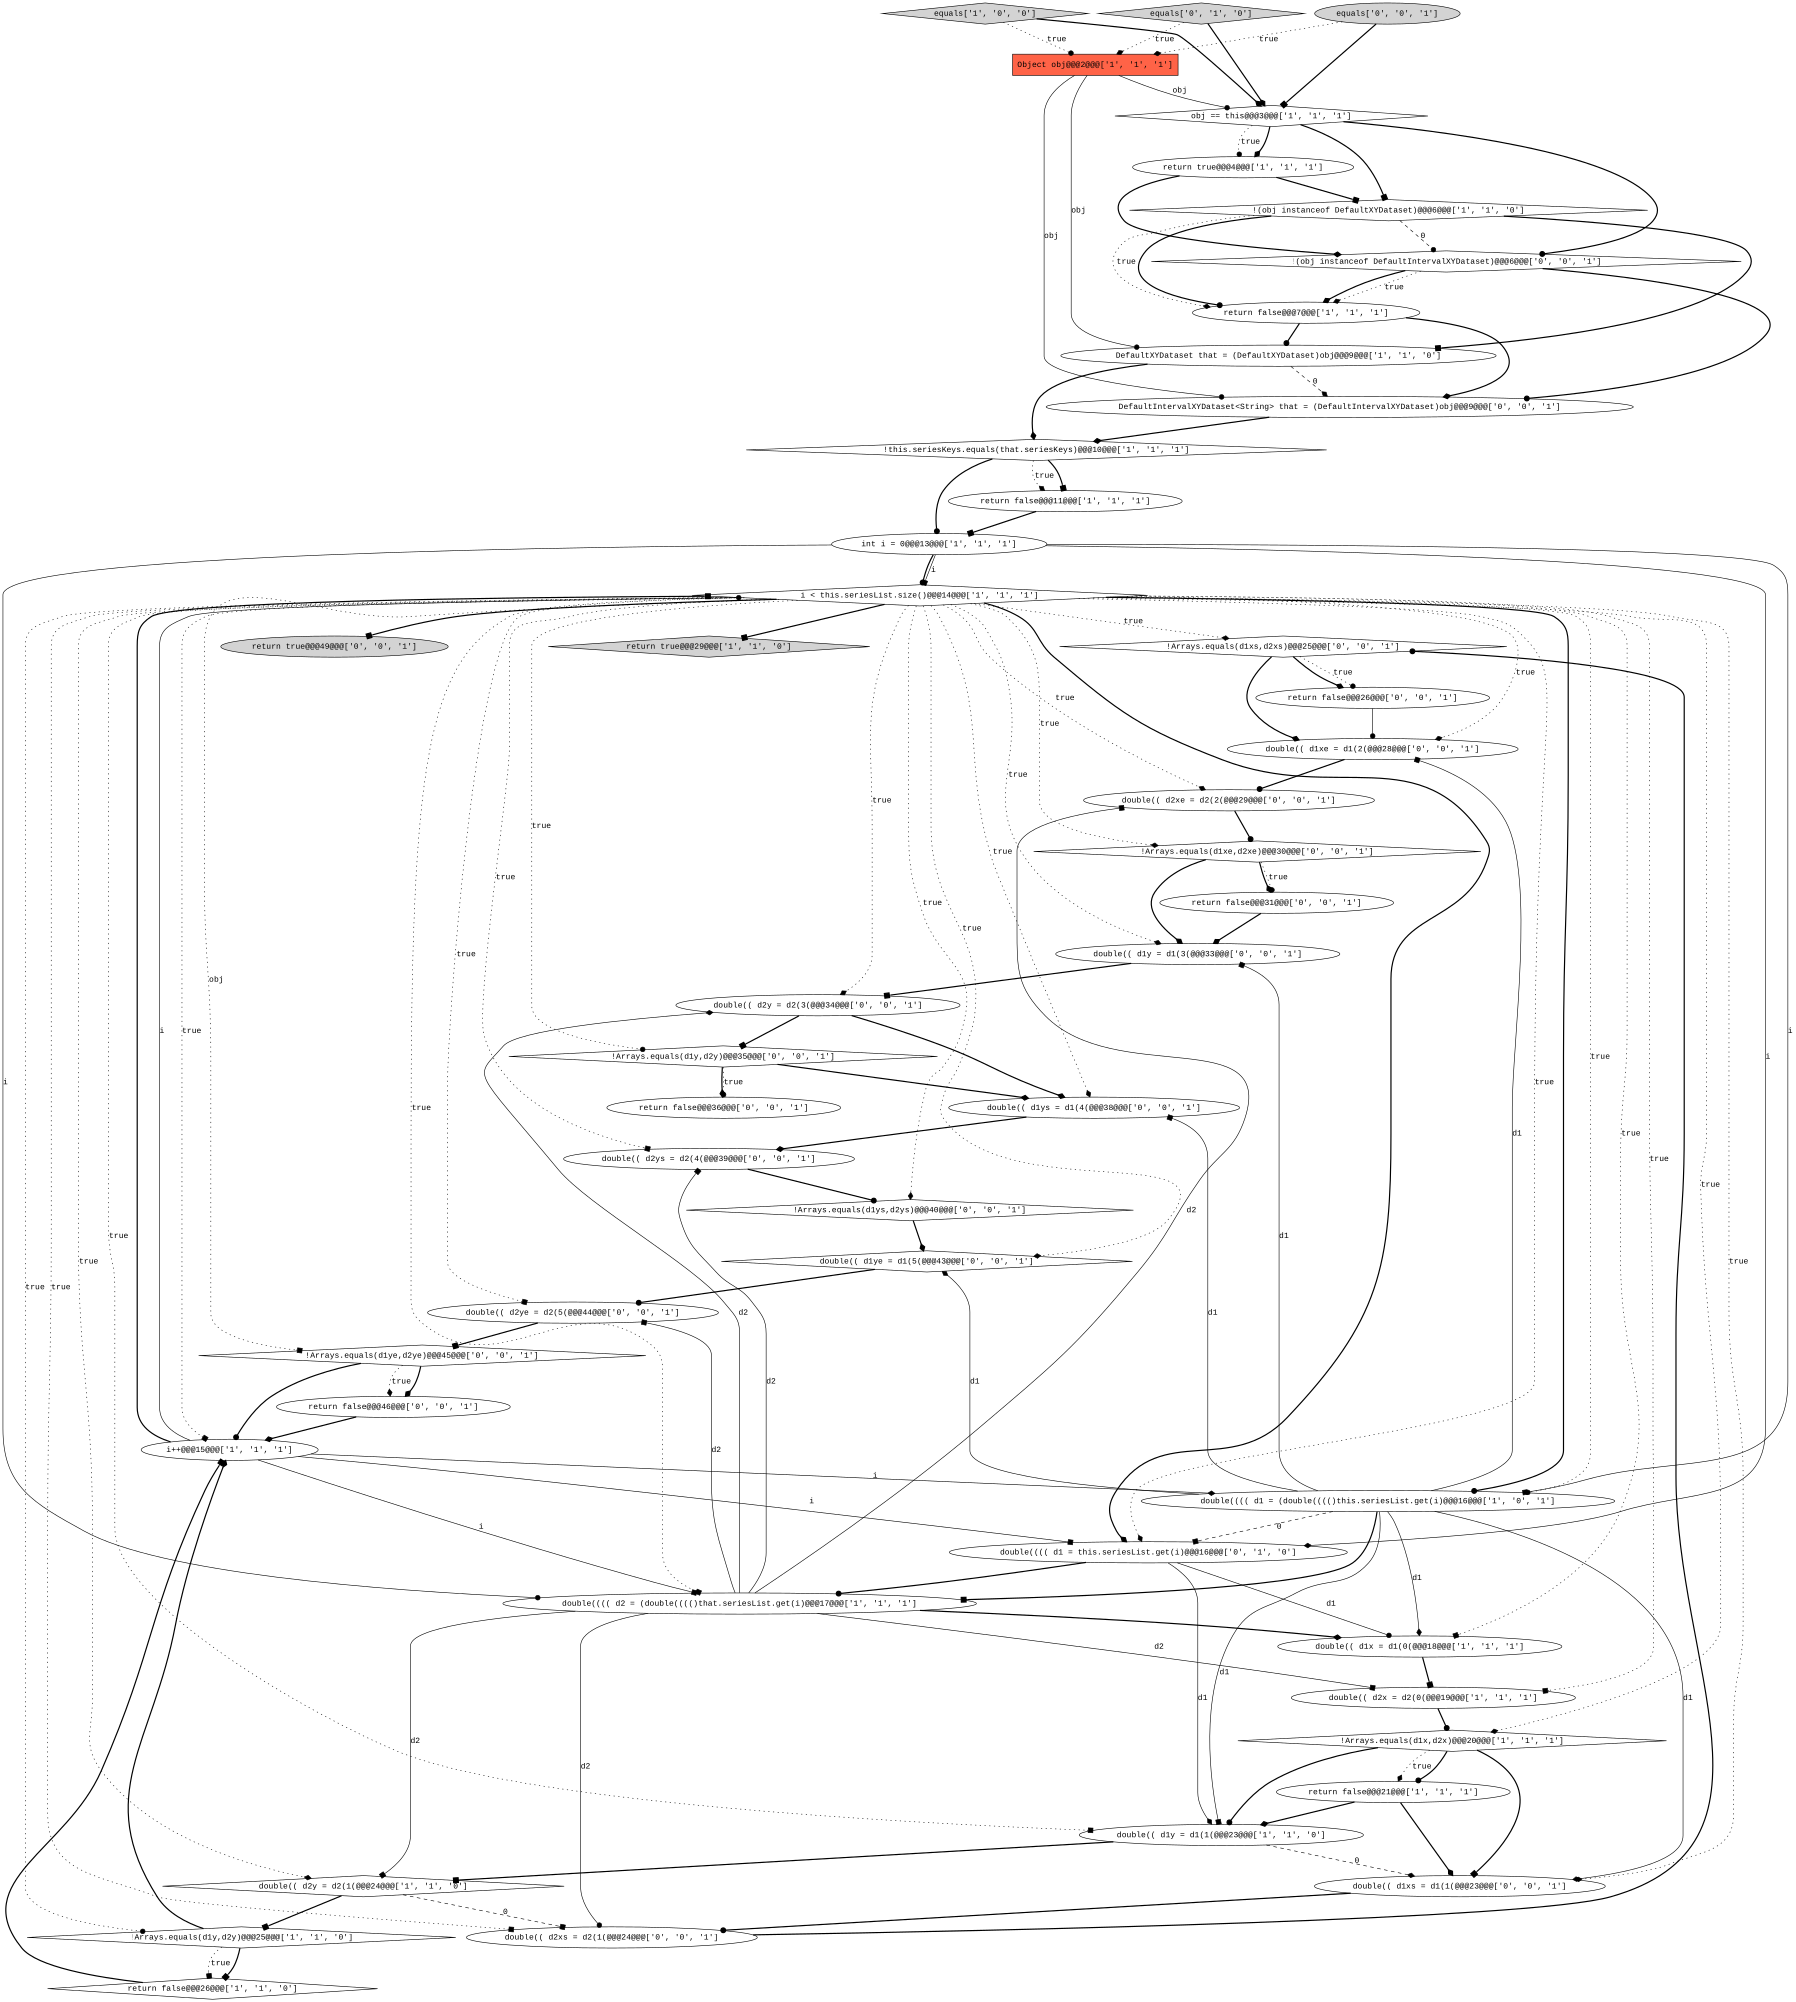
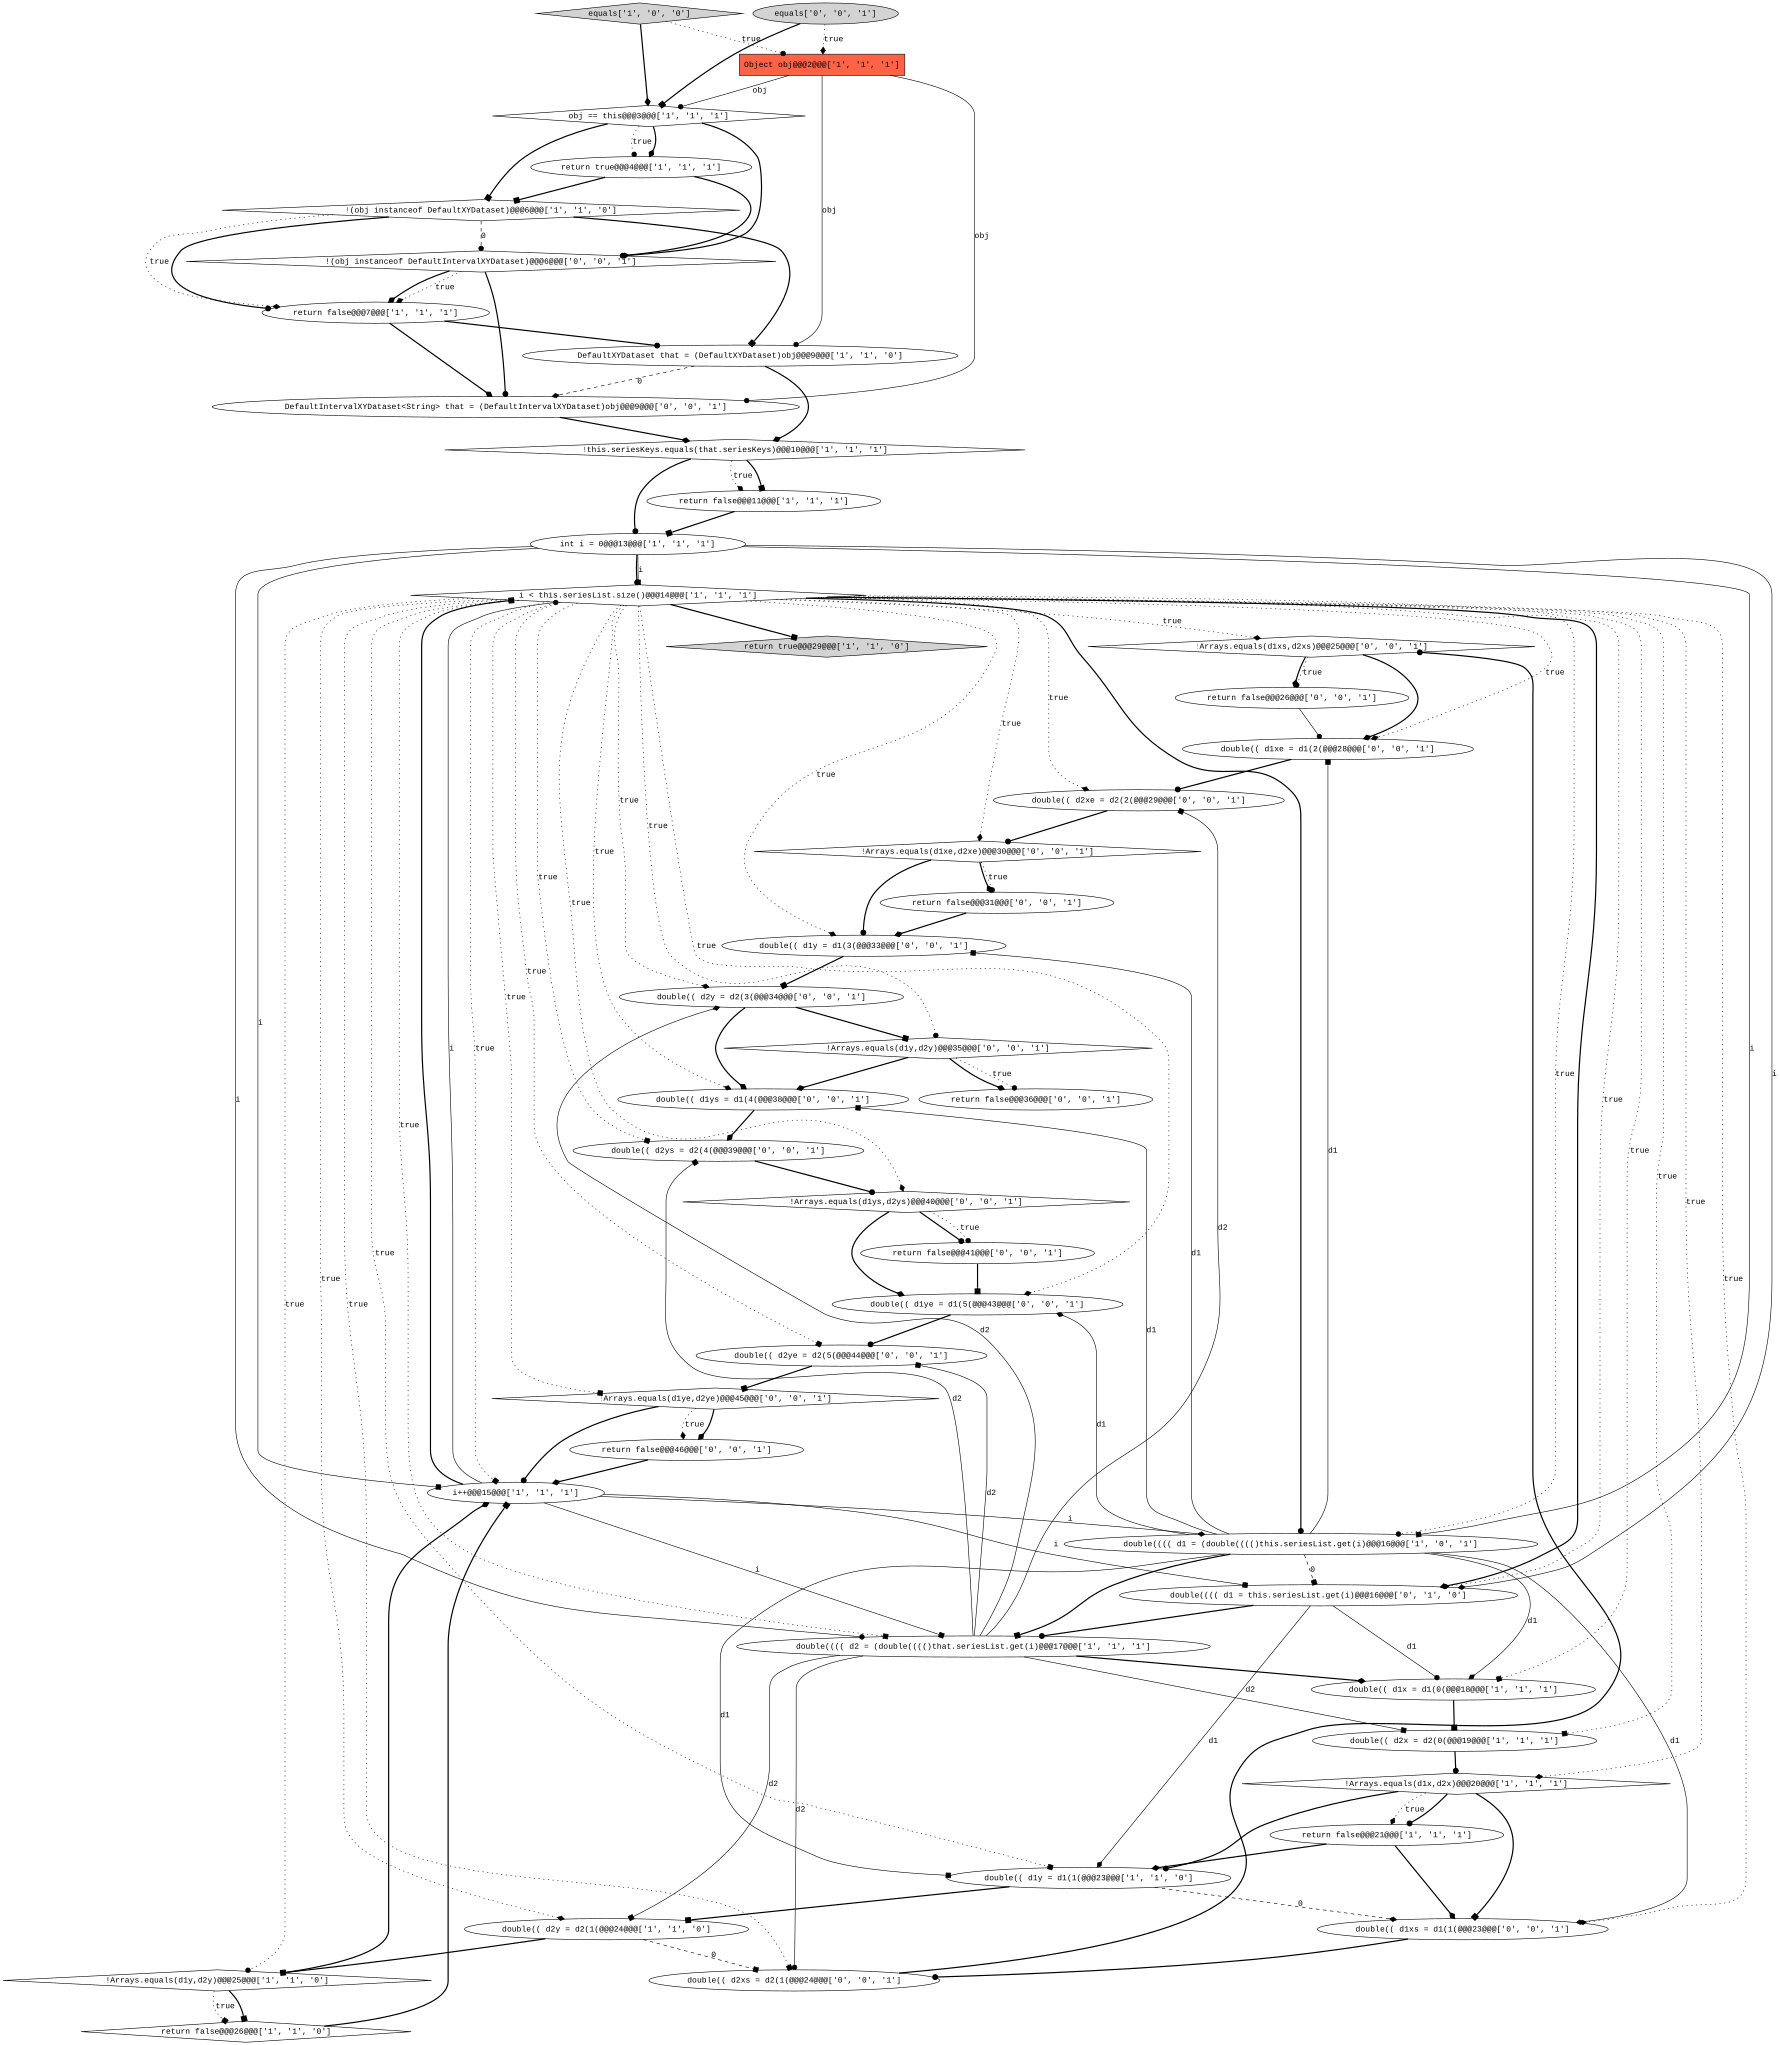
  digraph {
    fontname="Liberation Mono"
    node [fillcolor=white fontname="Liberation Mono" shape=ellipse style=filled]
    edge [arrowhead=diamond fontname="Liberation Mono" style=bold]
    n1 [fillcolor=lightgray label="equals['1', '0', '0']" shape=diamond]
    n2 [label="obj == this@@@3@@@['1', '1', '1']" shape=diamond]
    n3 [fillcolor=tomato label="Object obj@@@2@@@['1', '1', '1']" shape=box]
    n4 [label="!(obj instanceof DefaultIntervalXYDataset)@@@6@@@['0', '0', '1']" shape=diamond]
    n5 [label="!(obj instanceof DefaultXYDataset)@@@6@@@['1', '1', '0']" shape=diamond]
    n6 [label="return true@@@4@@@['1', '1', '1']"]
    n7 [label="DefaultXYDataset that = (DefaultXYDataset)obj@@@9@@@['1', '1', '0']"]
    n8 [label="DefaultIntervalXYDataset<String> that = (DefaultIntervalXYDataset)obj@@@9@@@['0', '0', '1']"]
    n9 [label="!Arrays.equals(d1xs,d2xs)@@@25@@@['0', '0', '1']" shape=diamond]
    n10 [label="double(( d1xe = d1(2(@@@28@@@['0', '0', '1']"]
    n11 [label="return false@@@26@@@['0', '0', '1']"]
    n12 [label="double(( d2xe = d2(2(@@@29@@@['0', '0', '1']"]
    n13 [label="double(( d1y = d1(1(@@@23@@@['1', '1', '0']"]
-   n14 [label="double(( d2y = d2(1(@@@24@@@['1', '1', '0']" shape=diamond]
+   n14 [label="double(( d2y = d2(1(@@@24@@@['1', '1', '0']"]
    n15 [label="double(( d1xs = d1(1(@@@23@@@['0', '0', '1']"]
    n16 [label="!Arrays.equals(d1y,d2y)@@@25@@@['1', '1', '0']" shape=diamond]
    n17 [label="double(( d2xs = d2(1(@@@24@@@['0', '0', '1']"]
    n18 [label="int i = 0@@@13@@@['1', '1', '1']"]
    n19 [label="i < this.seriesList.size()@@@14@@@['1', '1', '1']" shape=diamond]
    n20 [label="double(((( d2 = (double(((()that.seriesList.get(i)@@@17@@@['1', '1', '1']"]
    n21 [label="i++@@@15@@@['1', '1', '1']"]
    n22 [label="double(((( d1 = (double(((()this.seriesList.get(i)@@@16@@@['1', '0', '1']"]
    n23 [label="double(((( d1 = this.seriesList.get(i)@@@16@@@['0', '1', '0']"]
    n24 [label="double(( d2ye = d2(5(@@@44@@@['0', '0', '1']"]
-   n25 [fillcolor=lightgray label="return true@@@49@@@['0', '0', '1']"]
    n26 [label="!Arrays.equals(d1ys,d2ys)@@@40@@@['0', '0', '1']" shape=diamond]
    n27 [label="double(( d2ys = d2(4(@@@39@@@['0', '0', '1']"]
    n28 [label="!Arrays.equals(d1xe,d2xe)@@@30@@@['0', '0', '1']" shape=diamond]
    n29 [label="double(( d1ys = d1(4(@@@38@@@['0', '0', '1']"]
    n30 [label="double(( d1x = d1(0(@@@18@@@['1', '1', '1']"]
-   n31 [label="double(( d1ye = d1(5(@@@43@@@['0', '0', '1']" shape=diamond]
+   n31 [label="double(( d1ye = d1(5(@@@43@@@['0', '0', '1']"]
    n32 [label="double(( d1y = d1(3(@@@33@@@['0', '0', '1']"]
    n33 [fillcolor=lightgray label="return true@@@29@@@['1', '1', '0']" shape=diamond]
    n34 [label="!Arrays.equals(d1x,d2x)@@@20@@@['1', '1', '1']" shape=diamond]
    n35 [label="!Arrays.equals(d1y,d2y)@@@35@@@['0', '0', '1']" shape=diamond]
    n36 [label="!Arrays.equals(d1ye,d2ye)@@@45@@@['0', '0', '1']" shape=diamond]
    n37 [label="double(( d2x = d2(0(@@@19@@@['1', '1', '1']"]
    n38 [label="double(( d2y = d2(3(@@@34@@@['0', '0', '1']"]
+   n39 [label="return false@@@41@@@['0', '0', '1']"]
    n40 [label="return false@@@26@@@['1', '1', '0']" shape=diamond]
    n41 [label="return false@@@31@@@['0', '0', '1']"]
    n42 [label="return false@@@21@@@['1', '1', '1']"]
    n43 [label="return false@@@36@@@['0', '0', '1']"]
    n44 [label="return false@@@46@@@['0', '0', '1']"]
    n45 [label="!this.seriesKeys.equals(that.seriesKeys)@@@10@@@['1', '1', '1']" shape=diamond]
    n46 [label="return false@@@11@@@['1', '1', '1']"]
    n47 [label="return false@@@7@@@['1', '1', '1']"]
-   n48 [fillcolor=lightgray label="equals['0', '1', '0']" shape=diamond]
    n49 [fillcolor=lightgray label="equals['0', '0', '1']"]
    n1 -> n2
    n1 -> n3 [arrowhead=dot label=true style=dotted]
    n2 -> n4 [arrowhead=dot]
    n2 -> n5 [arrowhead=box]
    n2 -> n6
    n2 -> n6 [arrowhead=dot label=true style=dotted]
    n3 -> n2 [arrowhead=dot label=obj style=solid]
    n3 -> n7 [arrowhead=dot label=obj style=solid]
    n3 -> n8 [arrowhead=dot label=obj style=solid]
    n4 -> n8 [arrowhead=dot]
    n4 -> n47 [label=true style=dotted]
    n4 -> n47
    n5 -> n4 [arrowhead=dot label=0 style=dashed]
    n5 -> n7 [arrowhead=box]
    n5 -> n47 [arrowhead=dot]
    n5 -> n47 [label=true style=dotted]
    n6 -> n4
    n6 -> n5 [arrowhead=box]
    n7 -> n8 [label=0 style=dashed]
    n7 -> n45
    n8 -> n45
    n9 -> n10
    n9 -> n11
    n9 -> n11 [arrowhead=dot label=true style=dotted]
    n10 -> n12 [arrowhead=dot]
    n11 -> n10 [arrowhead=dot style=solid]
    n12 -> n28 [arrowhead=dot]
    n13 -> n14 [arrowhead=box]
    n13 -> n15 [label=0 style=dashed]
    n14 -> n16 [arrowhead=box]
    n14 -> n17 [arrowhead=box label=0 style=dashed]
    n15 -> n17 [arrowhead=dot]
    n16 -> n21
    n16 -> n40 [arrowhead=box]
    n16 -> n40 [arrowhead=box label=true style=dotted]
    n17 -> n9 [arrowhead=dot]
    n18 -> n19 [arrowhead=dot]
    n18 -> n19 [arrowhead=box label=i style=solid]
    n18 -> n20 [arrowhead=dot label=i style=solid]
+   n18 -> n21 [arrowhead=box label=i style=solid]
    n18 -> n22 [arrowhead=box label=i style=solid]
    n18 -> n23 [label=i style=solid]
    n19 -> n9 [label=true style=dotted]
    n19 -> n10 [label=true style=dotted]
    n19 -> n12 [label=true style=dotted]
    n19 -> n13 [arrowhead=box label=true style=dotted]
    n19 -> n14 [label=true style=dotted]
    n19 -> n15 [label=true style=dotted]
    n19 -> n16 [arrowhead=dot label=true style=dotted]
    n19 -> n17 [arrowhead=box label=true style=dotted]
    n19 -> n20 [arrowhead=box label=true style=dotted]
    n19 -> n21 [arrowhead=box label=true style=dotted]
    n19 -> n22 [arrowhead=dot label=true style=dotted]
    n19 -> n22 [arrowhead=dot]
    n19 -> n23
    n19 -> n23 [label=true style=dotted]
    n19 -> n24 [arrowhead=box label=true style=dotted]
-   n19 -> n25 [arrowhead=box]
    n19 -> n26 [label=true style=dotted]
    n19 -> n27 [arrowhead=box label=true style=dotted]
    n19 -> n28 [label=true style=dotted]
    n19 -> n29 [label=true style=dotted]
    n19 -> n30 [arrowhead=box label=true style=dotted]
    n19 -> n31 [label=true style=dotted]
    n19 -> n32 [label=true style=dotted]
    n19 -> n33 [arrowhead=box]
    n19 -> n34 [label=true style=dotted]
    n19 -> n35 [arrowhead=dot label=true style=dotted]
-   n19 -> n36 [arrowhead=box label=obj style=dotted]
+   n19 -> n36 [arrowhead=box label=true style=dotted]
    n19 -> n37 [arrowhead=box label=true style=dotted]
    n19 -> n38 [label=true style=dotted]
    n20 -> n12 [arrowhead=box label=d2 style=solid]
    n20 -> n14 [arrowhead=box label=d2 style=solid]
    n20 -> n17 [arrowhead=dot label=d2 style=solid]
    n20 -> n24 [arrowhead=box label=d2 style=solid]
    n20 -> n27 [arrowhead=box label=d2 style=solid]
    n20 -> n30
    n20 -> n37 [arrowhead=box label=d2 style=solid]
    n20 -> n38 [label=d2 style=solid]
    n21 -> n19 [arrowhead=box]
    n21 -> n19 [arrowhead=dot label=i style=solid]
    n21 -> n20 [arrowhead=box label=i style=solid]
    n21 -> n22 [label=i style=solid]
    n21 -> n23 [arrowhead=box label=i style=solid]
    n22 -> n10 [arrowhead=box label=d1 style=solid]
    n22 -> n13 [arrowhead=box label=d1 style=solid]
    n22 -> n15 [label=d1 style=solid]
    n22 -> n20 [arrowhead=box]
    n22 -> n23 [arrowhead=box label=0 style=dashed]
    n22 -> n29 [arrowhead=box label=d1 style=solid]
    n22 -> n30 [label=d1 style=solid]
    n22 -> n31 [label=d1 style=solid]
    n22 -> n32 [arrowhead=box label=d1 style=solid]
    n23 -> n13 [label=d1 style=solid]
    n23 -> n20 [arrowhead=dot]
    n23 -> n30 [arrowhead=dot label=d1 style=solid]
    n24 -> n36 [arrowhead=box]
    n26 -> n31
+   n26 -> n39 [arrowhead=dot]
+   n26 -> n39 [arrowhead=dot label=true style=dotted]
    n27 -> n26 [arrowhead=dot]
-   n28 -> n32
+   n28 -> n32 [arrowhead=dot]
    n28 -> n41
    n28 -> n41 [arrowhead=dot label=true style=dotted]
    n29 -> n27
    n30 -> n37 [arrowhead=box]
    n31 -> n24 [arrowhead=dot]
    n32 -> n38 [arrowhead=box]
    n34 -> n13 [arrowhead=dot]
    n34 -> n15 [arrowhead=box]
    n34 -> n42 [label=true style=dotted]
    n34 -> n42 [arrowhead=dot]
    n35 -> n29
    n35 -> n43 [arrowhead=dot label=true style=dotted]
    n35 -> n43
    n36 -> n21 [arrowhead=dot]
    n36 -> n44
    n36 -> n44 [label=true style=dotted]
    n37 -> n34 [arrowhead=dot]
    n38 -> n29
    n38 -> n35 [arrowhead=box]
+   n39 -> n31 [arrowhead=box]
    n40 -> n21 [arrowhead=box]
    n41 -> n32
    n42 -> n13
    n42 -> n15
    n44 -> n21
    n45 -> n18 [arrowhead=dot]
    n45 -> n46 [arrowhead=box]
    n45 -> n46 [label=true style=dotted]
    n46 -> n18 [arrowhead=box]
    n47 -> n7 [arrowhead=dot]
    n47 -> n8
-   n48 -> n2
-   n48 -> n3 [label=true style=dotted]
    n49 -> n2 [arrowhead=box]
    n49 -> n3 [label=true style=dotted]
  }
